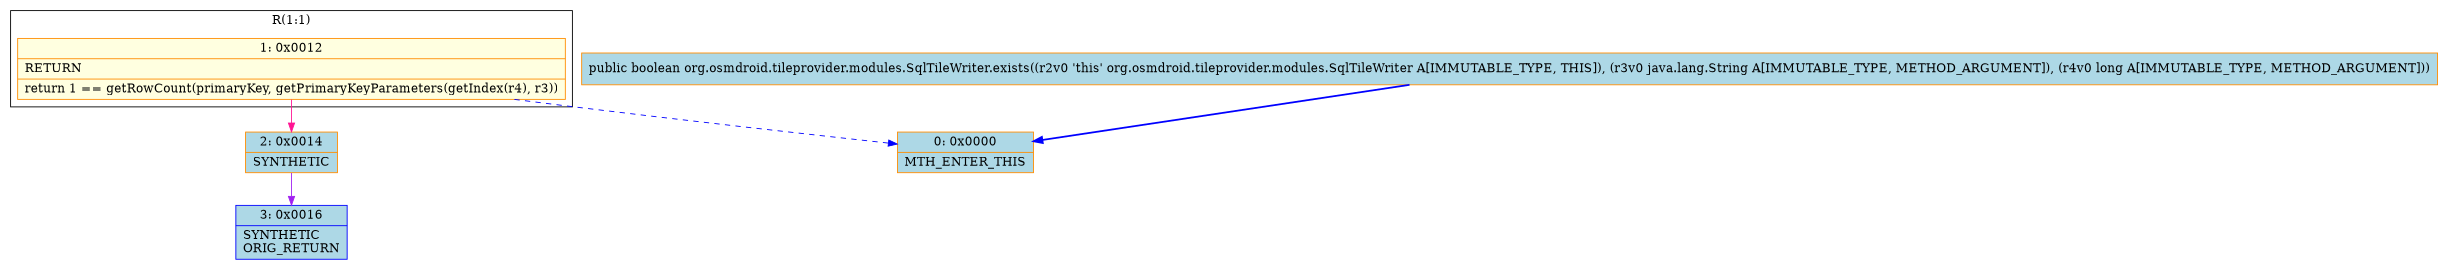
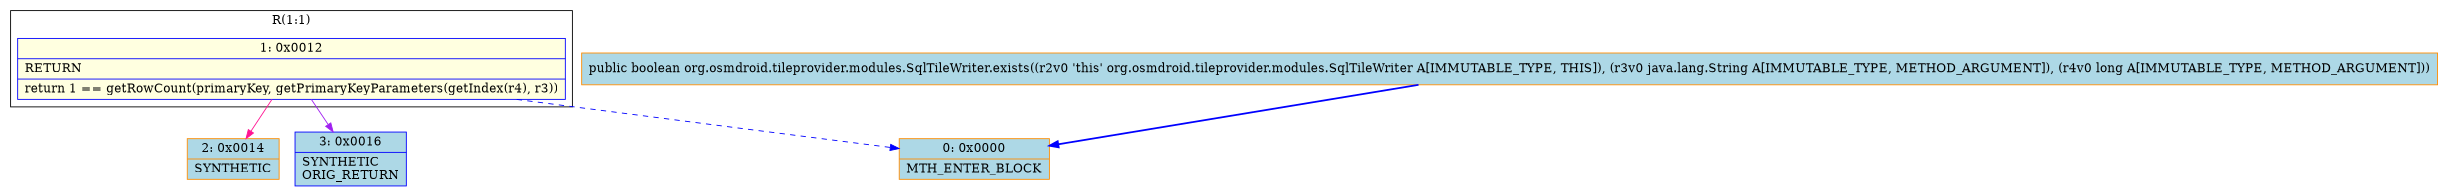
  digraph {
    fontname="DejaVu Serif"
    node [color=darkorange fillcolor=lightblue fontname="DejaVu Serif" shape=record style=filled]
    edge [color=blue fontname="DejaVu Serif" style=solid]
-   n1 [fillcolor=lightyellow label="{1\:\ 0x0012|RETURN\l|return 1 == getRowCount(primaryKey, getPrimaryKeyParameters(getIndex(r4), r3))\l}"]
+   n1 [color=blue fillcolor=lightyellow label="{1\:\ 0x0012|RETURN\l|return 1 == getRowCount(primaryKey, getPrimaryKeyParameters(getIndex(r4), r3))\l}"]
    n2 [label="{2\:\ 0x0014|SYNTHETIC\l}"]
    n3 [color=blue label="{3\:\ 0x0016|SYNTHETIC\lORIG_RETURN\l}"]
-   n4 [label="{0\:\ 0x0000|MTH_ENTER_THIS\l}"]
+   n4 [label="{0\:\ 0x0000|MTH_ENTER_BLOCK\l}"]
    n5 [label="{public boolean org.osmdroid.tileprovider.modules.SqlTileWriter.exists((r2v0 'this' org.osmdroid.tileprovider.modules.SqlTileWriter A[IMMUTABLE_TYPE, THIS]), (r3v0 java.lang.String A[IMMUTABLE_TYPE, METHOD_ARGUMENT]), (r4v0 long A[IMMUTABLE_TYPE, METHOD_ARGUMENT])) }"]
    subgraph cluster_1 {
      label="R(1:1)"
      n1
    }
    n1 -> n2 [color=deeppink]
-   n2 -> n3 [color=purple]
+   n1 -> n3 [color=purple]
    n1 -> n4 [style=dashed]
    n5 -> n4 [style=bold]
  }
